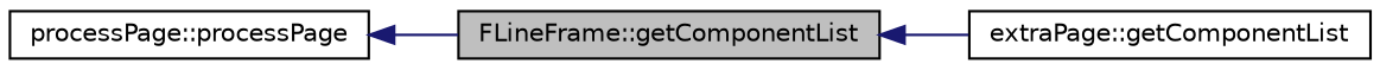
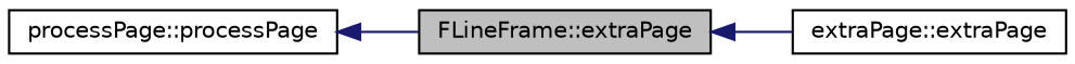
  digraph {
    rankdir=LR
    node [color=black fillcolor=white fontname=Helvetica fontsize=10 shape=record style=filled]
    edge [color=midnightblue dir=back fontname=Helvetica fontsize=10 labelfontname=Helvetica labelfontsize=10 style=solid]
-   n1 [fillcolor=grey75 fontcolor=black height=0.2 label="FLineFrame::getComponentList" width=0.4]
-   n2 [height=0.2 label="extraPage::getComponentList" width=0.4]
+   n1 [fillcolor=grey75 fontcolor=black height=0.2 label="FLineFrame::extraPage" width=0.4]
+   n2 [height=0.2 label="extraPage::extraPage" width=0.4]
    n3 [height=0.2 label="processPage::processPage" width=0.4]
    n1 -> n2
    n3 -> n1
  }
